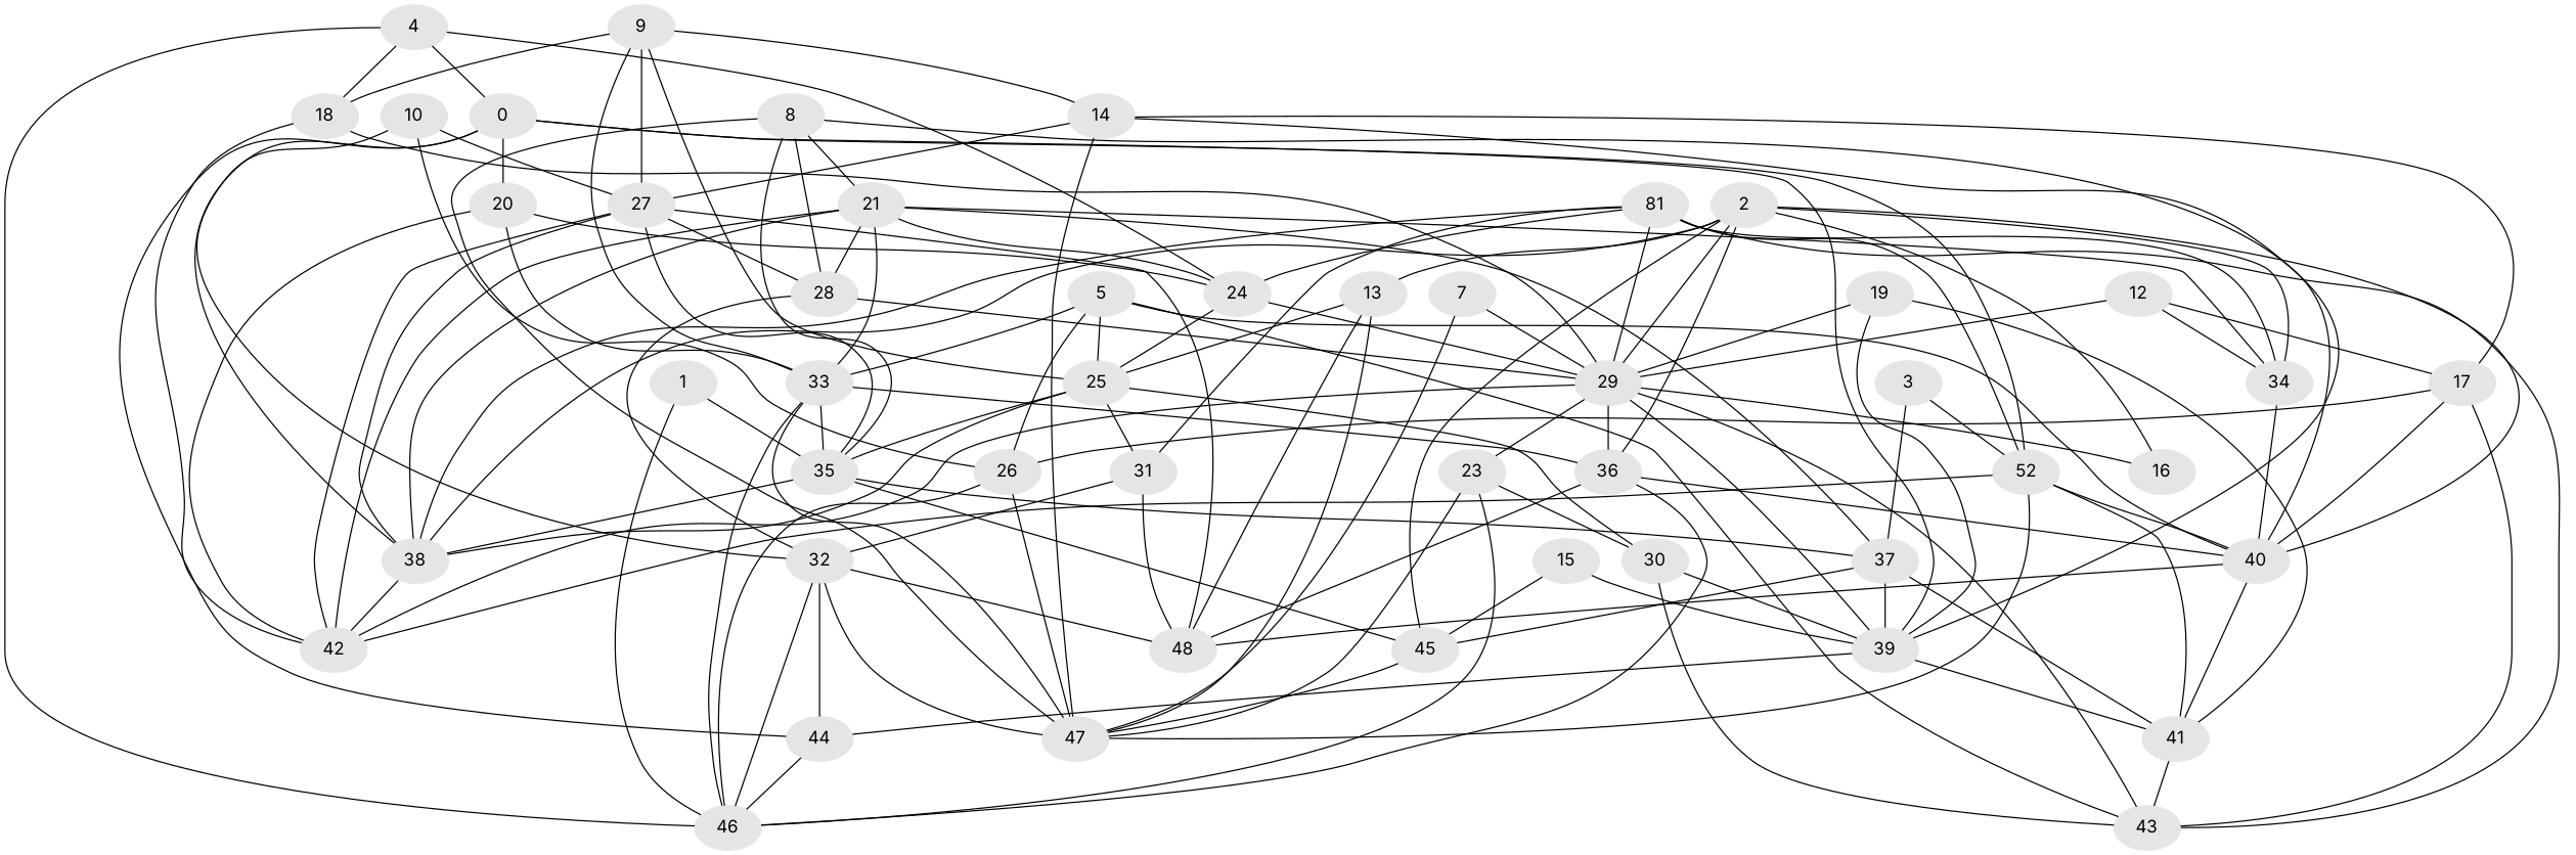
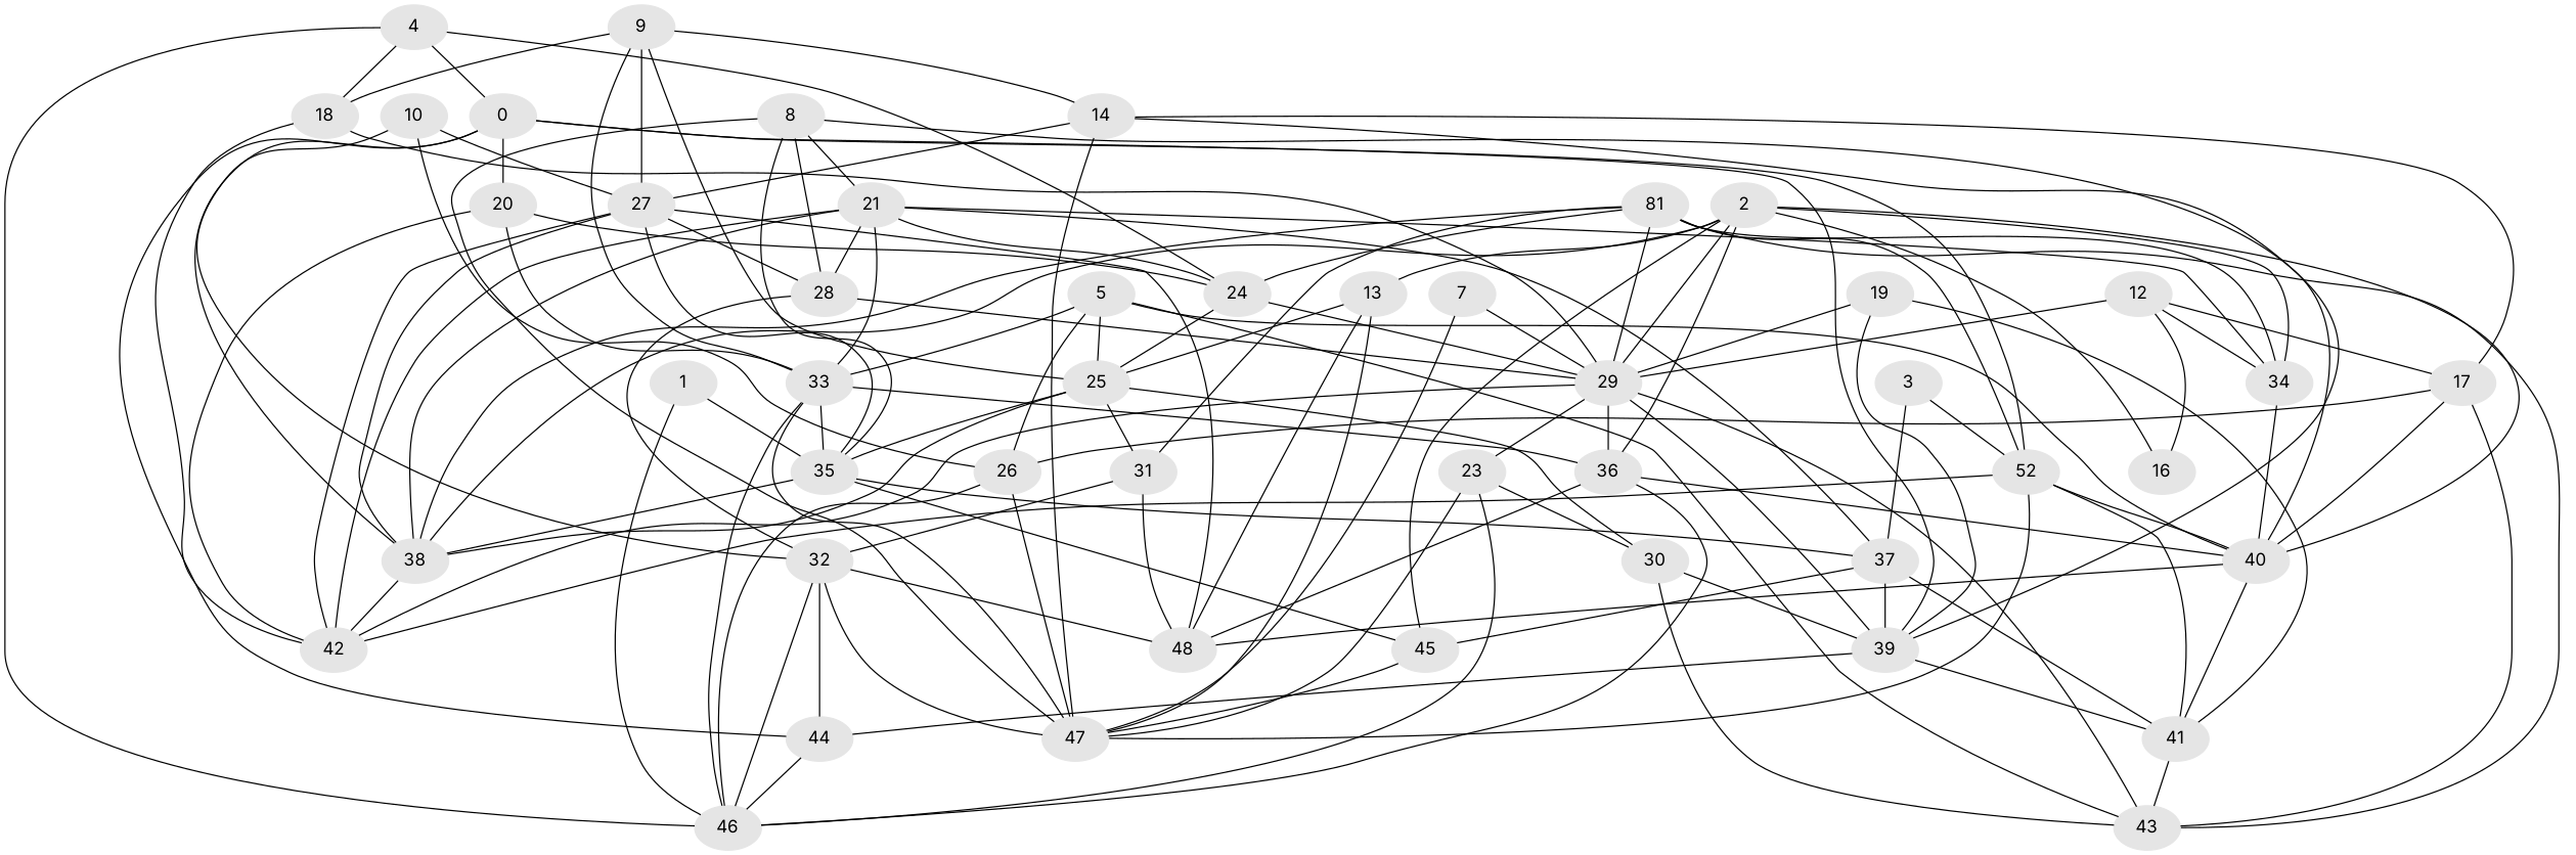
  graph {
    fontname=Inter
    node [color=gray90 fontname=Inter style=filled]
    edge [fontname=Inter weight=1.0]
    1
    35
    46
    38
    45
    37
    2
    13
    16
    29
    34
    36
    40
    25
    47
    48
    43
    39
    42
    23
    41
    n22 [label=52]
    3
    4
    n25 [label=0]
    18
    24
    20
    44
    5
    26
    33
    31
    30
    7
    8
    21
    28
    32
    9
    14
    27
    17
    10
    n45 [label=81]
    12
-   15
    19
    1 -- 35
    1 -- 46
    35 -- 38
    35 -- 45
    35 -- 37
    38 -- 42
    45 -- 47
    37 -- 45
    37 -- 39
    37 -- 41
    2 -- 38
    2 -- 45
    2 -- 13
    2 -- 16
    2 -- 29
    2 -- 34
    2 -- 36
    2 -- 40
    13 -- 25
    13 -- 47
    13 -- 48
    29 -- 36
    29 -- 43
    29 -- 39
    29 -- 42
    29 -- 23
    34 -- 40
    36 -- 46
    36 -- 40
    36 -- 48
    40 -- 48
    40 -- 41
    25 -- 35
    25 -- 38
    25 -- 31
    25 -- 30
    39 -- 41
    39 -- 44
    23 -- 46
    23 -- 47
    23 -- 30
    41 -- 43
    n22 -- 40
    n22 -- 47
    n22 -- 42
    n22 -- 41
    3 -- 37
    3 -- n22
    4 -- 46
    4 -- n25
    4 -- 18
    4 -- 24
    n25 -- 38
    n25 -- 39
    n25 -- n22
    n25 -- 20
    n25 -- 44
    18 -- 29
    18 -- 42
    24 -- 29 [weight=2.0]
    24 -- 25
    20 -- 42
    20 -- 24
    20 -- 33
    44 -- 46
    5 -- 40
    5 -- 25
    5 -- 43
    5 -- 26
    5 -- 33
    26 -- 46
    26 -- 47
    33 -- 35
    33 -- 46
    33 -- 36
    33 -- 47
    31 -- 48
    31 -- 32
    30 -- 43
    30 -- 39
    7 -- 29
    7 -- 47
    8 -- 35
    8 -- 40
    8 -- 47 [weight=2.0]
    8 -- 21
    8 -- 28
    21 -- 38
    21 -- 37
    21 -- 34
    21 -- 42
    21 -- 24
    21 -- 33
    21 -- 28
    28 -- 29
    28 -- 32
    32 -- 46
    32 -- 47
    32 -- 48
    32 -- 44
    9 -- 25
    9 -- 18
    9 -- 33
    9 -- 14
    9 -- 27
    14 -- 47
    14 -- 39
    14 -- 27
    14 -- 17
    27 -- 35
    27 -- 38
    27 -- 48
    27 -- 42
    27 -- 28
    17 -- 40
    17 -- 43
    17 -- 26
    10 -- 26
    10 -- 32
    10 -- 27
    n45 -- 38
    n45 -- 29
    n45 -- 34
    n45 -- 43
    n45 -- n22
    n45 -- 24
    n45 -- 31
-   29 -- 16
+   12 -- 16
    12 -- 29
    12 -- 34
    12 -- 17
-   15 -- 45
-   15 -- 39
    19 -- 29
    19 -- 39
    19 -- 41
  }
